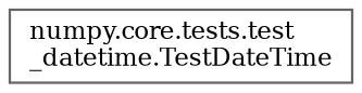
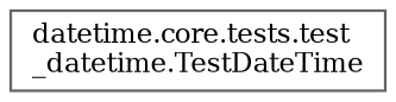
  digraph {
    rankdir=LR
    fontname="DejaVu Serif"
-   n1 [color=grey40 fillcolor=white fontname="DejaVu Serif" fontsize=10 height=0.2 label="numpy.core.tests.test\l_datetime.TestDateTime" shape=box style=filled width=0.4]
+   n1 [color=grey40 fillcolor=white fontname="DejaVu Serif" fontsize=10 height=0.2 label="datetime.core.tests.test\l_datetime.TestDateTime" shape=box style=filled width=0.4]
  }
